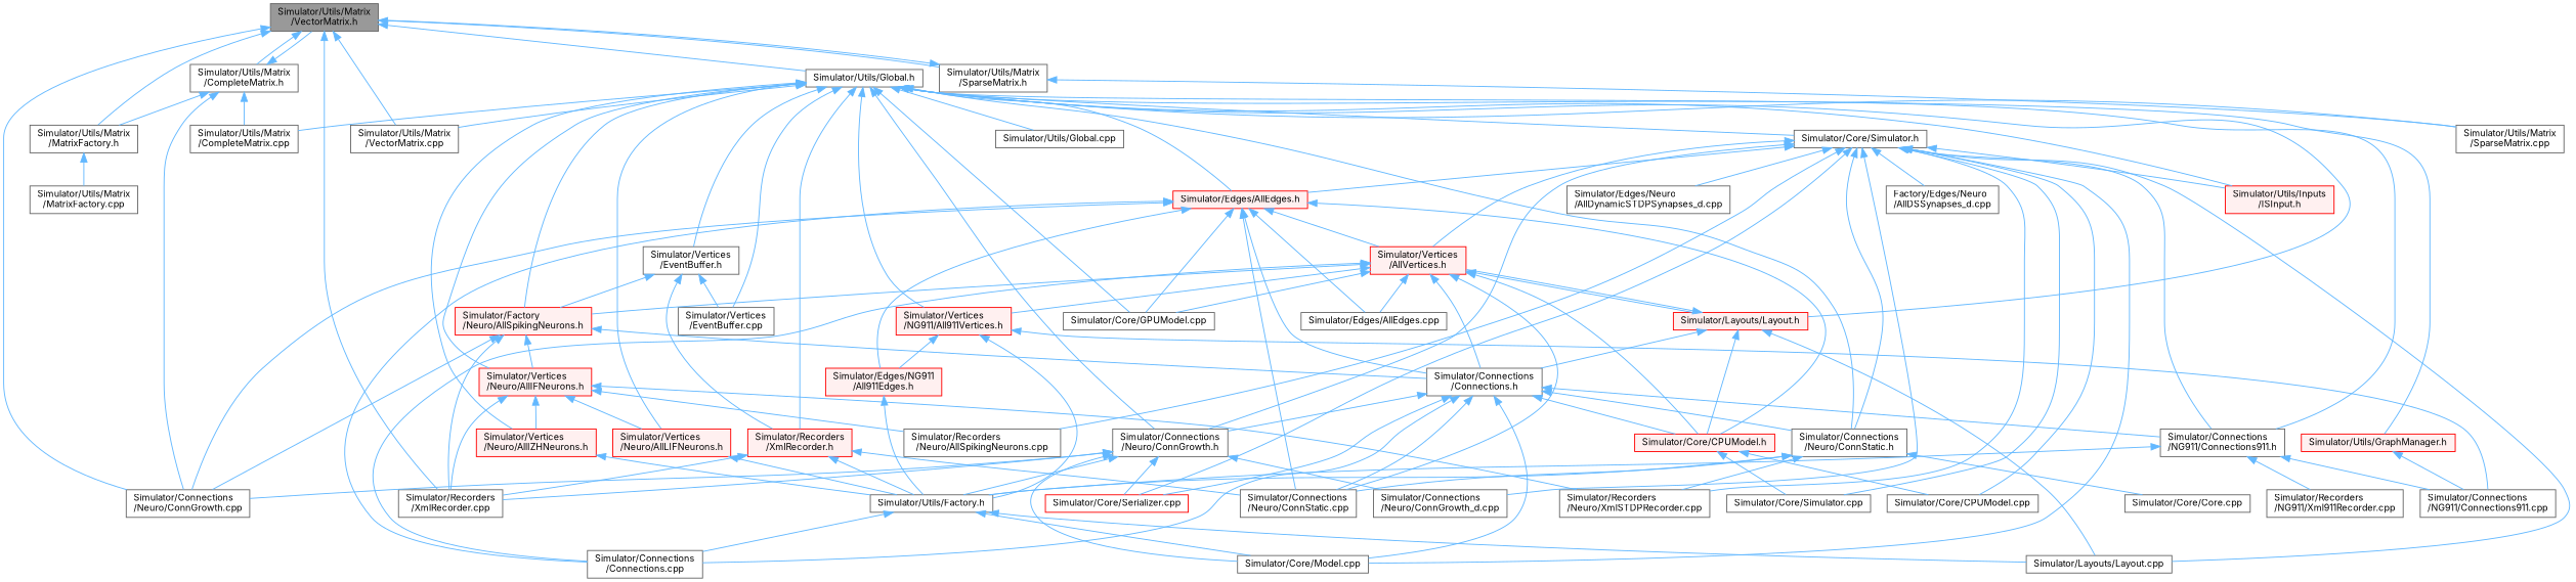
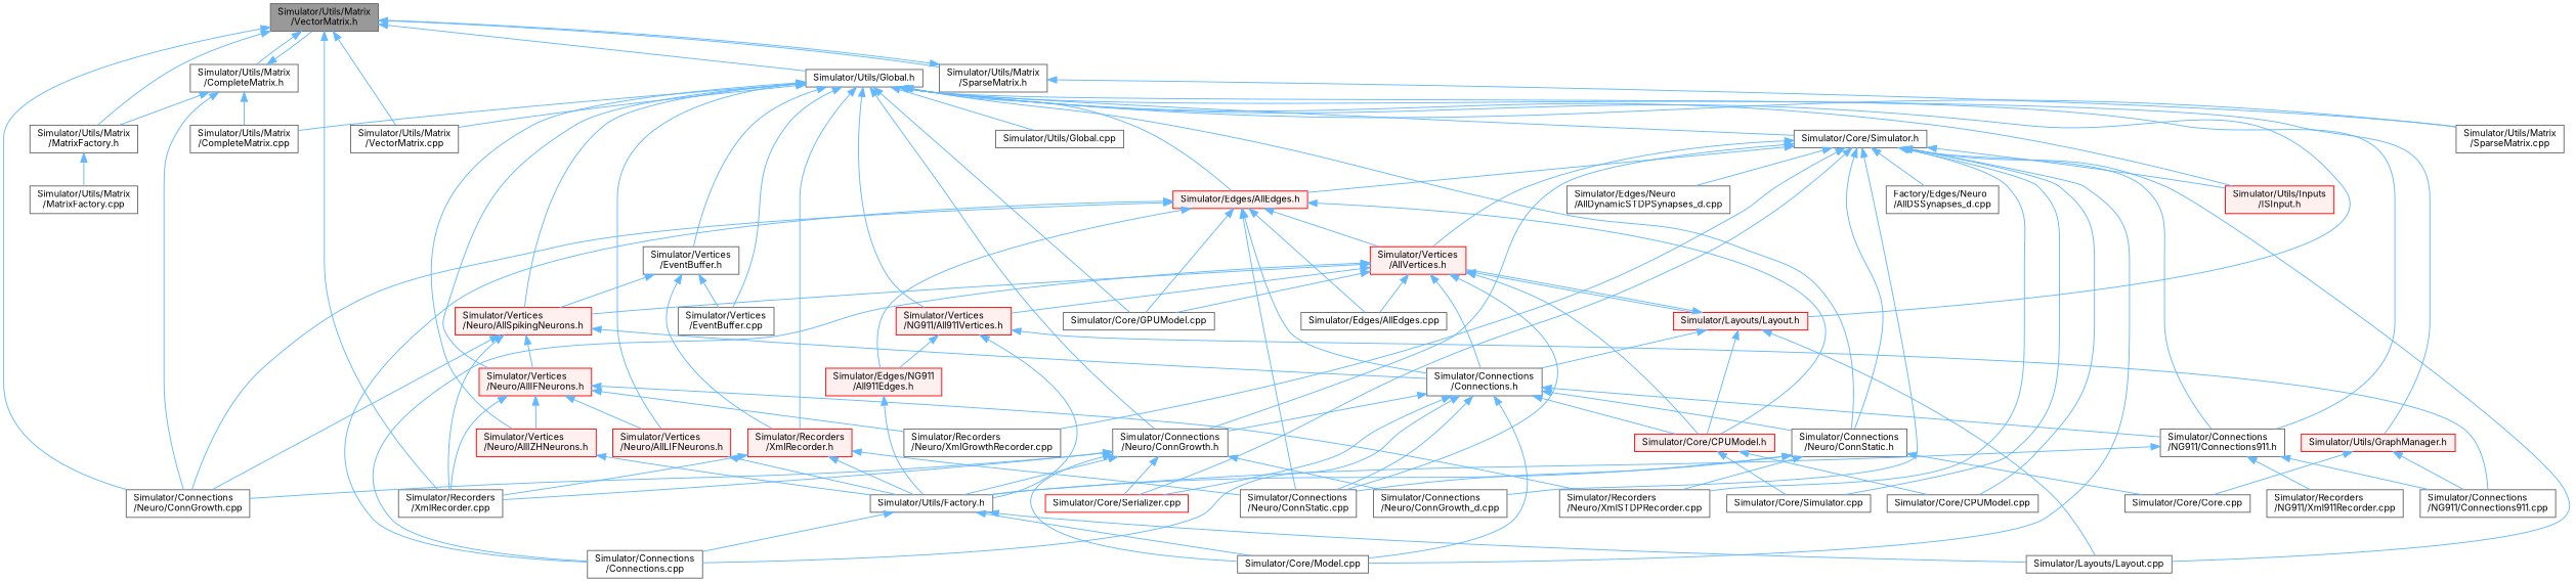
  digraph {
    fontname=Inter
    node [color=grey40 fillcolor=white fontname=Inter fontsize=10 shape=box style=filled]
    edge [color=steelblue1 dir=back fontname=Inter fontsize=10 labelfontname=Helvetica labelfontsize=10 style=solid]
    n1 [color=gray40 fillcolor=grey60 fontcolor=black height=0.2 label="Simulator/Utils/Matrix\l/VectorMatrix.h" width=0.4]
    n2 [height=0.2 label="Simulator/Connections\l/Neuro/ConnGrowth.cpp" width=0.4]
    n3 [height=0.2 label="Simulator/Recorders\l/XmlRecorder.cpp" width=0.4]
    n4 [height=0.2 label="Simulator/Utils/Global.h" width=0.4]
    n5 [height=0.2 label="Simulator/Utils/Matrix\l/VectorMatrix.cpp" width=0.4]
    n6 [height=0.2 label="Simulator/Utils/Matrix\l/CompleteMatrix.h" width=0.4]
    n7 [height=0.2 label="Simulator/Utils/Matrix\l/MatrixFactory.h" width=0.4]
    n8 [height=0.2 label="Simulator/Utils/Matrix\l/SparseMatrix.h" width=0.4]
    n9 [height=0.2 label="Simulator/Connections\l/NG911/Connections911.h" width=0.4]
    n10 [height=0.2 label="Simulator/Connections\l/Neuro/ConnGrowth.h" width=0.4]
    n11 [height=0.2 label="Simulator/Connections\l/Neuro/ConnStatic.h" width=0.4]
    n12 [height=0.2 label="Simulator/Core/GPUModel.cpp" width=0.4]
    n13 [height=0.2 label="Simulator/Core/Simulator.h" width=0.4]
    n14 [color=red fillcolor="#FFF0F0" height=0.2 label="Simulator/Edges/AllEdges.h" width=0.4]
    n15 [color=red fillcolor="#FFF0F0" height=0.2 label="Simulator/Layouts/Layout.h" width=0.4]
    n16 [color=red fillcolor="#FFF0F0" height=0.2 label="Simulator/Vertices\l/NG911/All911Vertices.h" width=0.4]
-   n17 [color=red fillcolor="#FFF0F0" height=0.2 label="Simulator/Factory\l/Neuro/AllSpikingNeurons.h" width=0.4]
+   n17 [color=red fillcolor="#FFF0F0" height=0.2 label="Simulator/Vertices\l/Neuro/AllSpikingNeurons.h" width=0.4]
    n18 [color=red fillcolor="#FFF0F0" height=0.2 label="Simulator/Vertices\l/Neuro/AllIFNeurons.h" width=0.4]
    n19 [color=red fillcolor="#FFF0F0" height=0.2 label="Simulator/Vertices\l/Neuro/AllIZHNeurons.h" width=0.4]
    n20 [color=red fillcolor="#FFF0F0" height=0.2 label="Simulator/Vertices\l/Neuro/AllLIFNeurons.h" width=0.4]
    n21 [color=red fillcolor="#FFF0F0" height=0.2 label="Simulator/Utils/Inputs\l/ISInput.h" width=0.4]
    n22 [color=red fillcolor="#FFF0F0" height=0.2 label="Simulator/Recorders\l/XmlRecorder.h" width=0.4]
    n23 [height=0.2 label="Simulator/Utils/Global.cpp" width=0.4]
    n24 [color=red fillcolor="#FFF0F0" height=0.2 label="Simulator/Utils/GraphManager.h" width=0.4]
    n25 [height=0.2 label="Simulator/Utils/Matrix\l/CompleteMatrix.cpp" width=0.4]
    n26 [height=0.2 label="Simulator/Utils/Matrix\l/SparseMatrix.cpp" width=0.4]
    n27 [height=0.2 label="Simulator/Vertices\l/EventBuffer.cpp" width=0.4]
    n28 [height=0.2 label="Simulator/Vertices\l/EventBuffer.h" width=0.4]
    n29 [height=0.2 label="Simulator/Utils/Matrix\l/MatrixFactory.cpp" width=0.4]
    n30 [height=0.2 label="Simulator/Connections\l/NG911/Connections911.cpp" width=0.4]
    n31 [height=0.2 label="Simulator/Recorders\l/NG911/Xml911Recorder.cpp" width=0.4]
    n32 [height=0.2 label="Simulator/Utils/Factory.h" width=0.4]
    n33 [height=0.2 label="Simulator/Core/Model.cpp" width=0.4]
    n34 [height=0.2 label="Simulator/Connections\l/Neuro/ConnGrowth_d.cpp" width=0.4]
    n35 [color=red height=0.2 label="Simulator/Core/Serializer.cpp" width=0.4]
    n36 [height=0.2 label="Simulator/Connections\l/Neuro/ConnStatic.cpp" width=0.4]
    n37 [height=0.2 label="Simulator/Core/Core.cpp" width=0.4]
    n38 [height=0.2 label="Simulator/Recorders\l/Neuro/XmlSTDPRecorder.cpp" width=0.4]
    n39 [height=0.2 label="Simulator/Core/Simulator.cpp" width=0.4]
    n40 [height=0.2 label="Simulator/Layouts/Layout.cpp" width=0.4]
-   n41 [height=0.2 label="Simulator/Recorders\l/Neuro/AllSpikingNeurons.cpp" width=0.4]
+   n41 [height=0.2 label="Simulator/Recorders\l/Neuro/XmlGrowthRecorder.cpp" width=0.4]
    n42 [height=0.2 label="Simulator/Core/CPUModel.cpp" width=0.4]
    n43 [color=red fillcolor="#FFF0F0" height=0.2 label="Simulator/Vertices\l/AllVertices.h" width=0.4]
    n44 [height=0.2 label="Factory/Edges/Neuro\l/AllDSSynapses_d.cpp" width=0.4]
    n45 [height=0.2 label="Simulator/Edges/Neuro\l/AllDynamicSTDPSynapses_d.cpp" width=0.4]
    n46 [height=0.2 label="Simulator/Connections\l/Connections.cpp" width=0.4]
    n47 [height=0.2 label="Simulator/Connections\l/Connections.h" width=0.4]
    n48 [color=red fillcolor="#FFF0F0" height=0.2 label="Simulator/Core/CPUModel.h" width=0.4]
    n49 [height=0.2 label="Simulator/Edges/AllEdges.cpp" width=0.4]
    n50 [color=red fillcolor="#FFF0F0" height=0.2 label="Simulator/Edges/NG911\l/All911Edges.h" width=0.4]
    n1 -> n2
    n1 -> n3
    n1 -> n4
    n1 -> n5
    n1 -> n6
    n1 -> n7
    n1 -> n8
    n4 -> n5
    n4 -> n9
    n4 -> n10
    n4 -> n11
    n4 -> n12
    n4 -> n13
    n4 -> n14
    n4 -> n15
    n4 -> n16
    n4 -> n17
    n4 -> n18
    n4 -> n19
    n4 -> n20
    n4 -> n21
    n4 -> n22
    n4 -> n23
    n4 -> n24
    n4 -> n25
    n4 -> n26
    n4 -> n27
    n4 -> n28
    n6 -> n1
    n6 -> n2
    n6 -> n7
    n6 -> n25
    n7 -> n29
    n8 -> n1
    n8 -> n26
    n9 -> n30
    n9 -> n31
    n9 -> n32
    n10 -> n2
    n10 -> n3
    n10 -> n32
    n10 -> n33
    n10 -> n34
    n10 -> n35
    n11 -> n32
    n11 -> n36
    n11 -> n37
    n11 -> n38
    n13 -> n9
    n13 -> n10
    n13 -> n11
    n13 -> n14
    n13 -> n21
    n13 -> n33
    n13 -> n34
    n13 -> n35
    n13 -> n38
    n13 -> n39
    n13 -> n40
    n13 -> n41
    n13 -> n42
    n13 -> n43
    n13 -> n44
    n13 -> n45
    n14 -> n2
    n14 -> n12
    n14 -> n36
    n14 -> n43
    n14 -> n46
    n14 -> n47
    n14 -> n48
    n14 -> n49
    n14 -> n50
    n15 -> n40
    n15 -> n43
    n15 -> n47
    n15 -> n48
    n16 -> n30
    n16 -> n32
    n16 -> n50
    n17 -> n2
    n17 -> n3
    n17 -> n18
    n17 -> n47
    n18 -> n3
    n18 -> n19
    n18 -> n20
    n18 -> n38
    n18 -> n41
    n19 -> n32
    n20 -> n32
    n22 -> n3
    n22 -> n32
    n22 -> n36
    n24 -> n30
+   n24 -> n37
    n28 -> n17
    n28 -> n22
    n28 -> n27
    n32 -> n33
    n32 -> n40
    n32 -> n46
    n43 -> n12
    n43 -> n15
    n43 -> n16
    n43 -> n17
    n43 -> n36
    n43 -> n46
    n43 -> n47
    n43 -> n48
    n43 -> n49
    n47 -> n9
    n47 -> n10
    n47 -> n11
    n47 -> n33
    n47 -> n35
    n47 -> n36
    n47 -> n46
    n47 -> n48
    n48 -> n39
    n48 -> n42
    n50 -> n32
  }
